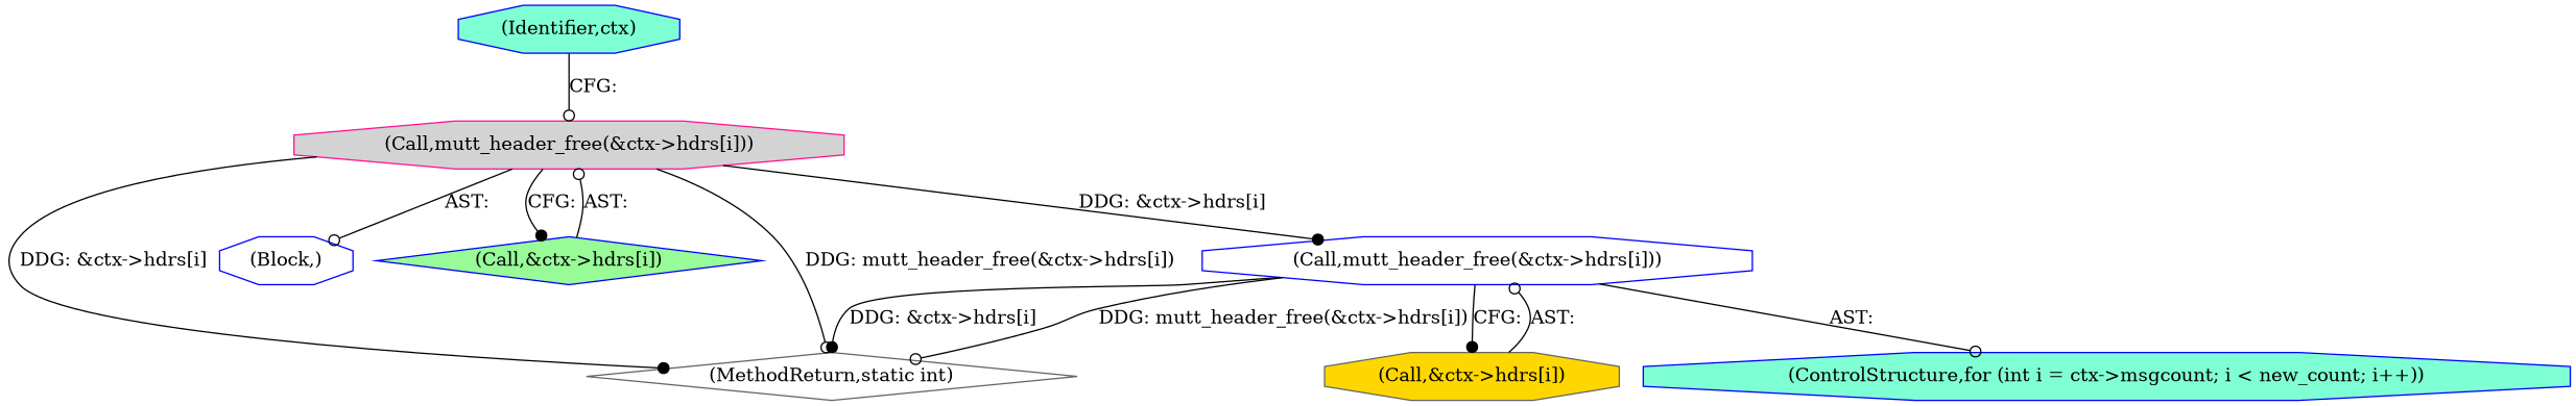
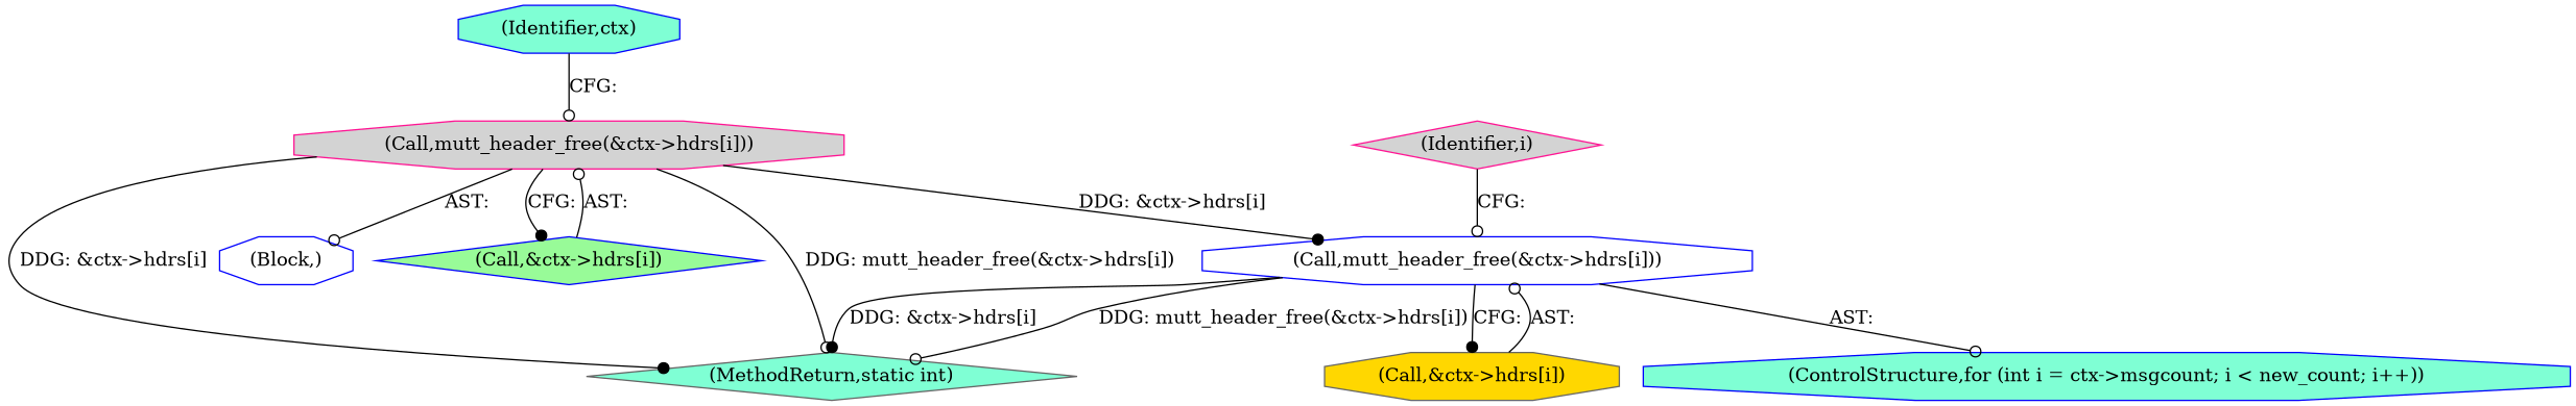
  digraph {
    node [color=blue fillcolor=white shape=octagon style=filled]
    edge [arrowhead=odot]
    n1 [label="(Call,mutt_header_free(&ctx->hdrs[i]))"]
-   n2 [color=gray40 label="(MethodReturn,static int)" shape=diamond]
+   n2 [color=gray40 fillcolor=aquamarine label="(MethodReturn,static int)" shape=diamond]
    n3 [fillcolor=aquamarine label="(ControlStructure,for (int i = ctx->msgcount; i < new_count; i++))"]
    n4 [color=gray40 fillcolor=gold label="(Call,&ctx->hdrs[i])"]
    n5 [color=deeppink fillcolor=lightgrey label="(Call,mutt_header_free(&ctx->hdrs[i]))"]
    n6 [label="(Block,)"]
    n7 [fillcolor=palegreen label="(Call,&ctx->hdrs[i])" shape=diamond]
+   n8 [color=deeppink fillcolor=lightgrey label="(Identifier,i)" shape=diamond]
    n9 [fillcolor=aquamarine label="(Identifier,ctx)"]
    n1 -> n2 [label="DDG: mutt_header_free(&ctx->hdrs[i])"]
    n1 -> n2 [arrowhead=dot label="DDG: &ctx->hdrs[i]"]
    n1 -> n3 [label="AST: "]
    n1 -> n4 [arrowhead=dot label="CFG: "]
    n4 -> n1 [label="AST: "]
    n5 -> n1 [arrowhead=dot label="DDG: &ctx->hdrs[i]"]
    n5 -> n2 [label="DDG: mutt_header_free(&ctx->hdrs[i])"]
    n5 -> n2 [arrowhead=dot label="DDG: &ctx->hdrs[i]"]
    n5 -> n6 [label="AST: "]
    n5 -> n7 [arrowhead=dot label="CFG: "]
    n7 -> n5 [label="AST: "]
+   n8 -> n1 [label="CFG: "]
    n9 -> n5 [label="CFG: "]
  }
